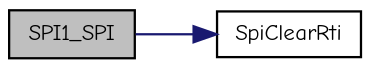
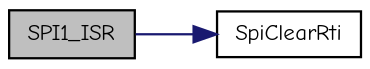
  digraph {
    rankdir=LR
    fontname="Comic Neue"
    node [color=black fontname="Comic Neue" fontsize=10 shape=record style=filled]
-   n1 [fillcolor=grey75 fontcolor=black height=0.2 label=SPI1_SPI width=0.4]
+   n1 [fillcolor=grey75 fontcolor=black height=0.2 label=SPI1_ISR width=0.4]
    n2 [fillcolor=white height=0.2 label=SpiClearRti width=0.4]
    n1 -> n2 [color=midnightblue fontname="Comic Neue" fontsize=10 labelfontname=FreeSans labelfontsize=10 style=solid]
  }
